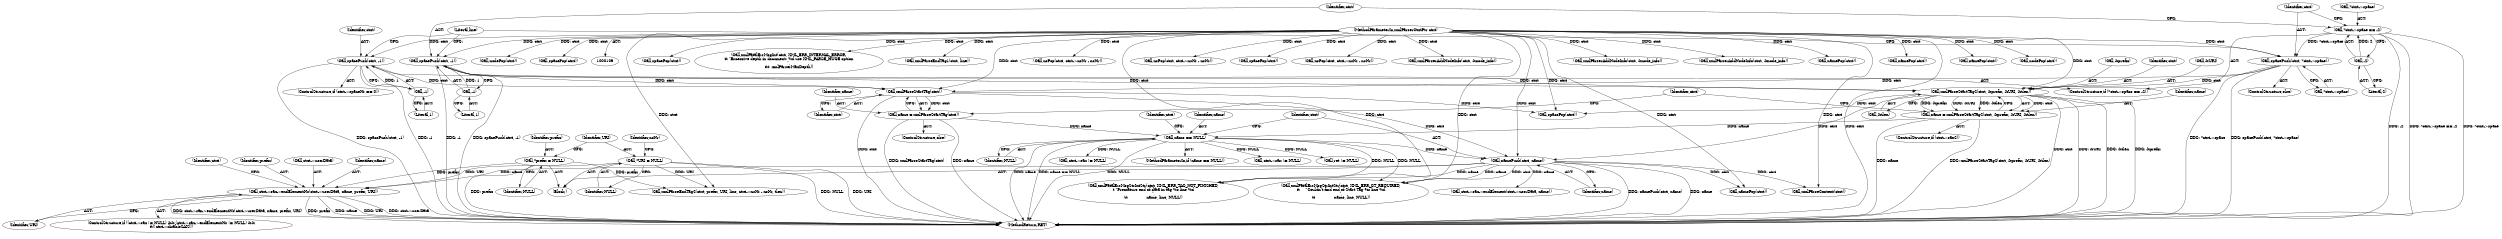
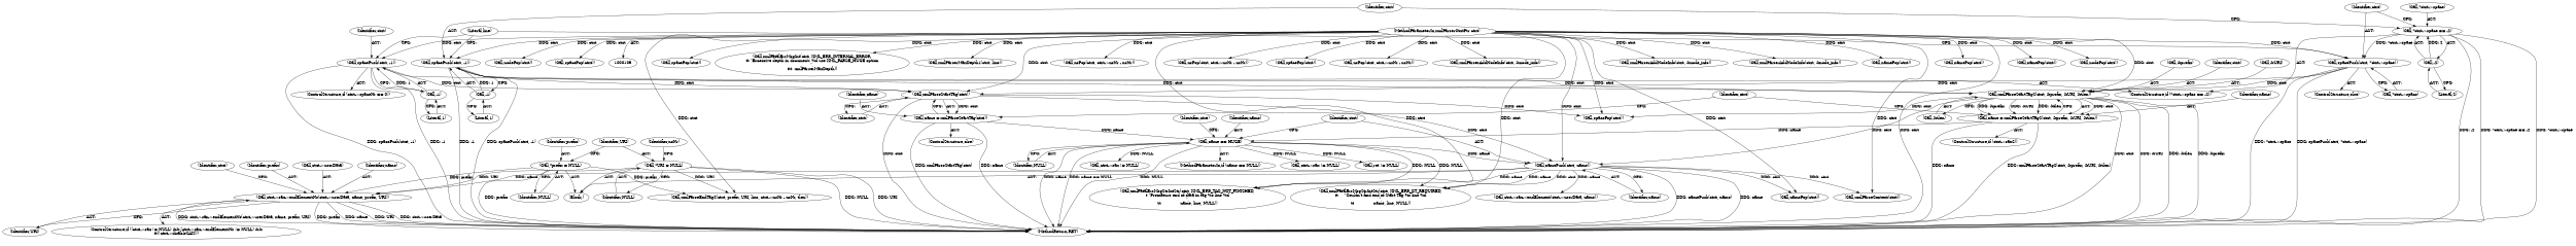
  digraph {
    n1 [label="(Call,ctxt->sax->endElementNs(ctxt->userData, name, prefix, URI))"]
    n2 [label="(MethodReturn,RET)"]
    n3 [label="(Identifier,URI)"]
    n4 [label="(ControlStructure,if ((ctxt->sax != NULL) && (ctxt->sax->endElementNs != NULL) &&\n\t\t(!ctxt->disableSAX)))"]
    n5 [label="(Call,namePush(ctxt, name))"]
    n6 [label="(Call,ctxt->sax->endElement(ctxt->userData, name))"]
    n7 [label="(Call,xmlParseContent(ctxt))"]
    n8 [label="(Call,namePop(ctxt))"]
    n9 [label="(Call,xmlFatalErrMsgStrIntStr(ctxt, XML_ERR_GT_REQUIRED,\n\t\t     \"Couldn't find end of Start Tag %s line %d\n\",\n\t\t                name, line, NULL))"]
    n10 [label="(Call,xmlFatalErrMsgStrIntStr(ctxt, XML_ERR_TAG_NOT_FINISHED,\n\t \"Premature end of data in tag %s line %d\n\",\n\t\t                name, line, NULL))"]
    n11 [label="(Identifier,name)"]
    n12 [label="(Block,)"]
    n13 [label="(Call,xmlParseStartTag2(ctxt, &prefix, &URI, &tlen))"]
    n14 [label="(Call,name = xmlParseStartTag2(ctxt, &prefix, &URI, &tlen))"]
    n15 [label="(Call,&tlen)"]
    n16 [label="(Call,spacePop(ctxt))"]
-   n17 [label="(Call,name == NULL)"]
+   n17 [label="(Call,name == HUGE)"]
    n18 [label="(ControlStructure,if (ctxt->sax2))"]
    n19 [label="(Call,spacePush(ctxt, -1))"]
    n20 [label="(Call,-1)"]
    n21 [label="(Call,xmlParseStartTag(ctxt))"]
    n22 [label="(ControlStructure,if (*ctxt->space == -2))"]
    n23 [label="(Literal,1)"]
    n24 [label="(Call,name = xmlParseStartTag(ctxt))"]
    n25 [label="(Identifier,ctxt)"]
    n26 [label="(MethodParameterIn,xmlParserCtxtPtr ctxt)"]
    n27 [label="(Call,spacePush(ctxt, -1))"]
    n28 [label="(Call,spacePush(ctxt, *ctxt->space))"]
    n29 [label="(Call,spacePop(ctxt))"]
    n30 [label="(Call,xmlFatalErrMsgInt(ctxt, XML_ERR_INTERNAL_ERROR,\n\t\t \"Excessive depth in document: %d use XML_PARSE_HUGE option\n\",\n\t\t\t  xmlParserMaxDepth))"]
-   n31 [label="(Call,xmlParseEndTag1(ctxt, line))"]
+   n31 [label="(Call,xmlParserMaxDepth1(ctxt, line))"]
    n32 [label="(Call,xmlParseEndTag2(ctxt, prefix, URI, line, ctxt->nsNr - nsNr, tlen))"]
    n33 [label="(Call,nsPop(ctxt, ctxt->nsNr - nsNr))"]
    n34 [label="(Call,nsPop(ctxt, ctxt->nsNr - nsNr))"]
    n35 [label="(Call,spacePop(ctxt))"]
    n36 [label="(Call,nsPop(ctxt, ctxt->nsNr - nsNr))"]
    n37 [label="(Call,xmlParserAddNodeInfo(ctxt, &node_info))"]
    n38 [label="(Call,xmlParserAddNodeInfo(ctxt, &node_info))"]
    n39 [label="(Call,xmlParserAddNodeInfo(ctxt, &node_info))"]
    n40 [label="(Call,namePop(ctxt))"]
    n41 [label="(Call,namePop(ctxt))"]
    n42 [label="(Call,namePop(ctxt))"]
    n43 [label="(Call,nodePop(ctxt))"]
    n44 [label="(Call,nodePop(ctxt))"]
    n45 [label="(Call,spacePop(ctxt))"]
    1000109
    n47 [label="(Call,-1)"]
    n48 [label="(ControlStructure,if (ctxt->spaceNr == 0))"]
    n49 [label="(Call,*ctxt->space)"]
    n50 [label="(ControlStructure,else)"]
    n51 [label="(Literal,1)"]
    n52 [label="(Call,*ctxt->space == -2)"]
    n53 [label="(Call,-2)"]
    n54 [label="(Literal,2)"]
    n55 [label="(ControlStructure,else)"]
    n56 [label="(Call,ctxt->sax != NULL)"]
    n57 [label="(MethodParameterIn,if (name == NULL))"]
    n58 [label="(Call,ctxt->sax != NULL)"]
    n59 [label="(Call,ret != NULL)"]
    n60 [label="(Identifier,NULL)"]
    n61 [label="(Call,*prefix = NULL)"]
    n62 [label="(Identifier,NULL)"]
    n63 [label="(Call,*URI = NULL)"]
    n64 [label="(Identifier,NULL)"]
    n65 [label="(Identifier,ctxt)"]
    n66 [label="(Identifier,ctxt)"]
    n67 [label="(Call,*ctxt->space)"]
    n68 [label="(Identifier,prefix)"]
    n69 [label="(Identifier,name)"]
    n70 [label="(Literal,line)"]
    n71 [label="(Identifier,name)"]
    n72 [label="(Identifier,ctxt)"]
    n73 [label="(Call,ctxt->userData)"]
    n74 [label="(Identifier,ctxt)"]
    n75 [label="(Identifier,URI)"]
    n76 [label="(Identifier,ctxt)"]
    n77 [label="(Call,&URI)"]
    n78 [label="(Call,&prefix)"]
    n79 [label="(Identifier,ctxt)"]
    n80 [label="(Identifier,name)"]
    n81 [label="(Identifier,nsNr)"]
    n82 [label="(Identifier,ctxt)"]
    n83 [label="(Identifier,prefix)"]
    n84 [label="(Identifier,name)"]
    n85 [label="(Identifier,ctxt)"]
    n1 -> n2 [label="DDG: URI"]
    n1 -> n2 [label="DDG: ctxt->userData"]
    n1 -> n2 [label="DDG: ctxt->sax->endElementNs(ctxt->userData, name, prefix, URI)"]
    n1 -> n2 [label="DDG: prefix"]
    n1 -> n2 [label="DDG: name"]
    n1 -> n3 [label="CFG: "]
    n1 -> n4 [label="AST: "]
    n3 -> n1 [label="AST: "]
    n5 -> n1 [label="DDG: name"]
    n5 -> n2 [label="DDG: name"]
    n5 -> n2 [label="DDG: namePush(ctxt, name)"]
    n5 -> n6 [label="DDG: name"]
    n5 -> n7 [label="DDG: ctxt"]
    n5 -> n8 [label="DDG: ctxt"]
    n5 -> n9 [label="DDG: ctxt"]
    n5 -> n9 [label="DDG: name"]
    n5 -> n10 [label="DDG: name"]
    n5 -> n11 [label="CFG: "]
    n5 -> n12 [label="AST: "]
    n11 -> n5 [label="AST: "]
    n13 -> n2 [label="DDG: &URI"]
    n13 -> n2 [label="DDG: &tlen"]
    n13 -> n2 [label="DDG: &prefix"]
    n13 -> n2 [label="DDG: ctxt"]
    n13 -> n5 [label="DDG: ctxt"]
    n13 -> n14 [label="AST: "]
    n13 -> n14 [label="DDG: ctxt"]
    n13 -> n14 [label="DDG: &prefix"]
    n13 -> n14 [label="DDG: &URI"]
    n13 -> n14 [label="DDG: &tlen"]
    n13 -> n15 [label="CFG: "]
    n13 -> n16 [label="DDG: ctxt"]
    n14 -> n2 [label="DDG: xmlParseStartTag2(ctxt, &prefix, &URI, &tlen)"]
    n14 -> n2 [label="DDG: name"]
    n14 -> n13 [label="CFG: "]
    n14 -> n17 [label="DDG: name"]
    n14 -> n18 [label="AST: "]
    n15 -> n13 [label="AST: "]
    n17 -> n2 [label="DDG: name"]
    n17 -> n2 [label="DDG: name == NULL"]
    n17 -> n2 [label="DDG: NULL"]
    n17 -> n5 [label="DDG: name"]
    n17 -> n9 [label="DDG: NULL"]
    n17 -> n10 [label="DDG: NULL"]
    n17 -> n56 [label="DDG: NULL"]
    n17 -> n57 [label="AST: "]
    n17 -> n58 [label="DDG: NULL"]
    n17 -> n59 [label="DDG: NULL"]
    n17 -> n60 [label="CFG: "]
    n19 -> n2 [label="DDG: spacePush(ctxt, -1)"]
    n19 -> n2 [label="DDG: -1"]
    n19 -> n13 [label="DDG: ctxt"]
    n19 -> n20 [label="CFG: "]
    n19 -> n21 [label="DDG: ctxt"]
    n19 -> n22 [label="AST: "]
    n20 -> n19 [label="AST: "]
    n20 -> n19 [label="DDG: 1"]
    n20 -> n23 [label="CFG: "]
    n21 -> n2 [label="DDG: ctxt"]
    n21 -> n5 [label="DDG: ctxt"]
    n21 -> n16 [label="DDG: ctxt"]
    n21 -> n24 [label="AST: "]
    n21 -> n24 [label="DDG: ctxt"]
    n21 -> n25 [label="CFG: "]
    n23 -> n20 [label="AST: "]
    n24 -> n2 [label="DDG: xmlParseStartTag(ctxt)"]
    n24 -> n2 [label="DDG: name"]
    n24 -> n17 [label="DDG: name"]
    n24 -> n21 [label="CFG: "]
    n24 -> n55 [label="AST: "]
    n25 -> n21 [label="AST: "]
    n26 -> n2 [label="DDG: ctxt"]
    n26 -> n5 [label="DDG: ctxt"]
    n26 -> n7 [label="DDG: ctxt"]
    n26 -> n8 [label="DDG: ctxt"]
    n26 -> n9 [label="DDG: ctxt"]
    n26 -> n10 [label="DDG: ctxt"]
    n26 -> n13 [label="DDG: ctxt"]
    n26 -> n16 [label="DDG: ctxt"]
    n26 -> n19 [label="DDG: ctxt"]
    n26 -> n21 [label="DDG: ctxt"]
    n26 -> n27 [label="DDG: ctxt"]
    n26 -> n28 [label="DDG: ctxt"]
    n26 -> n29 [label="DDG: ctxt"]
    n26 -> n30 [label="DDG: ctxt"]
    n26 -> n31 [label="DDG: ctxt"]
    n26 -> n32 [label="DDG: ctxt"]
    n26 -> n33 [label="DDG: ctxt"]
    n26 -> n34 [label="DDG: ctxt"]
    n26 -> n35 [label="DDG: ctxt"]
    n26 -> n36 [label="DDG: ctxt"]
    n26 -> n37 [label="DDG: ctxt"]
    n26 -> n38 [label="DDG: ctxt"]
    n26 -> n39 [label="DDG: ctxt"]
    n26 -> n40 [label="DDG: ctxt"]
    n26 -> n41 [label="DDG: ctxt"]
    n26 -> n42 [label="DDG: ctxt"]
    n26 -> n43 [label="DDG: ctxt"]
    n26 -> n44 [label="DDG: ctxt"]
    n26 -> n45 [label="DDG: ctxt"]
    n26 -> 1000109 [label="AST: "]
    n27 -> n2 [label="DDG: spacePush(ctxt, -1)"]
    n27 -> n2 [label="DDG: -1"]
    n27 -> n13 [label="DDG: ctxt"]
    n27 -> n21 [label="DDG: ctxt"]
    n27 -> n47 [label="CFG: "]
    n27 -> n48 [label="AST: "]
    n28 -> n2 [label="DDG: *ctxt->space"]
    n28 -> n2 [label="DDG: spacePush(ctxt, *ctxt->space)"]
    n28 -> n13 [label="DDG: ctxt"]
    n28 -> n21 [label="DDG: ctxt"]
    n28 -> n49 [label="CFG: "]
    n28 -> n50 [label="AST: "]
    n47 -> n27 [label="AST: "]
    n47 -> n27 [label="DDG: 1"]
    n47 -> n51 [label="CFG: "]
    n49 -> n28 [label="AST: "]
    n51 -> n47 [label="AST: "]
    n52 -> n2 [label="DDG: *ctxt->space"]
    n52 -> n2 [label="DDG: -2"]
    n52 -> n2 [label="DDG: *ctxt->space == -2"]
    n52 -> n22 [label="AST: "]
    n52 -> n28 [label="DDG: *ctxt->space"]
-   n52 -> n53 [label="CFG: "]
+   n52 -> n53 [label="AST: "]
    n53 -> n52 [label="AST: "]
    n53 -> n52 [label="DDG: 2"]
    n53 -> n54 [label="CFG: "]
    n54 -> n53 [label="AST: "]
    n60 -> n17 [label="AST: "]
    n61 -> n1 [label="DDG: prefix"]
    n61 -> n2 [label="DDG: prefix"]
    n61 -> n12 [label="AST: "]
    n61 -> n32 [label="DDG: prefix"]
    n61 -> n62 [label="CFG: "]
    n62 -> n61 [label="AST: "]
    n63 -> n1 [label="DDG: URI"]
    n63 -> n2 [label="DDG: NULL"]
    n63 -> n2 [label="DDG: URI"]
    n63 -> n12 [label="AST: "]
    n63 -> n32 [label="DDG: URI"]
    n63 -> n64 [label="CFG: "]
    n64 -> n63 [label="AST: "]
    n65 -> n17 [label="CFG: "]
    n66 -> n1 [label="CFG: "]
    n67 -> n52 [label="AST: "]
    n68 -> n1 [label="AST: "]
    n69 -> n14 [label="AST: "]
    n70 -> n19 [label="CFG: "]
    n70 -> n27 [label="CFG: "]
    n70 -> n28 [label="CFG: "]
    n71 -> n17 [label="AST: "]
    n72 -> n27 [label="AST: "]
    n73 -> n1 [label="AST: "]
    n74 -> n13 [label="AST: "]
    n75 -> n61 [label="CFG: "]
    n75 -> n63 [label="AST: "]
    n76 -> n14 [label="CFG: "]
    n76 -> n24 [label="CFG: "]
    n77 -> n13 [label="AST: "]
    n78 -> n13 [label="AST: "]
    n79 -> n5 [label="AST: "]
    n79 -> n17 [label="CFG: "]
    n80 -> n24 [label="AST: "]
    n81 -> n63 [label="CFG: "]
    n82 -> n28 [label="AST: "]
    n82 -> n52 [label="CFG: "]
    n83 -> n61 [label="AST: "]
    n84 -> n1 [label="AST: "]
    n85 -> n19 [label="AST: "]
    n85 -> n52 [label="CFG: "]
  }
